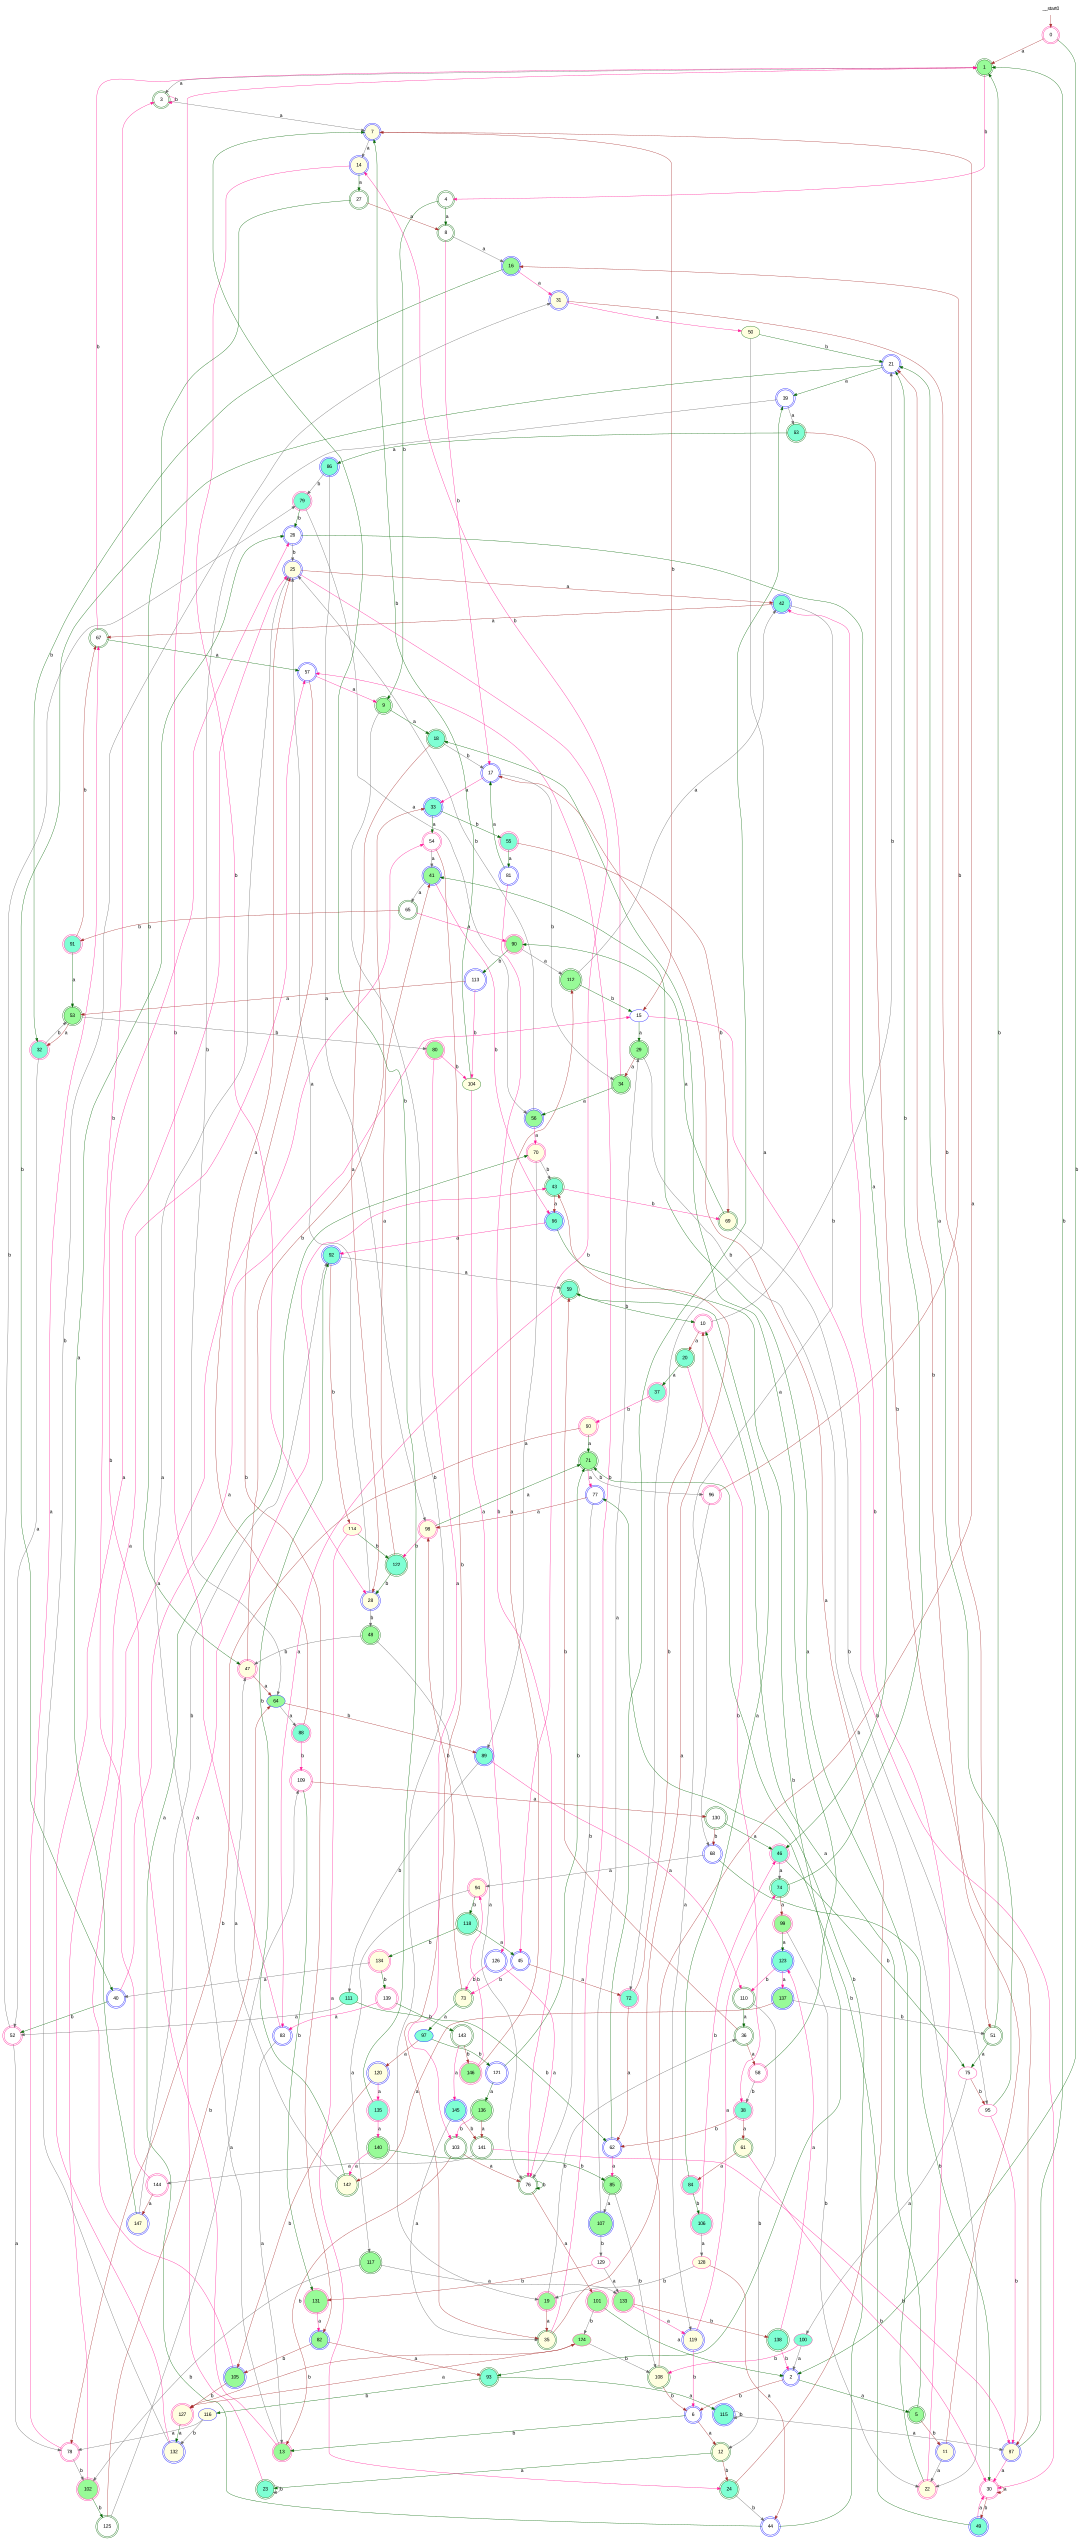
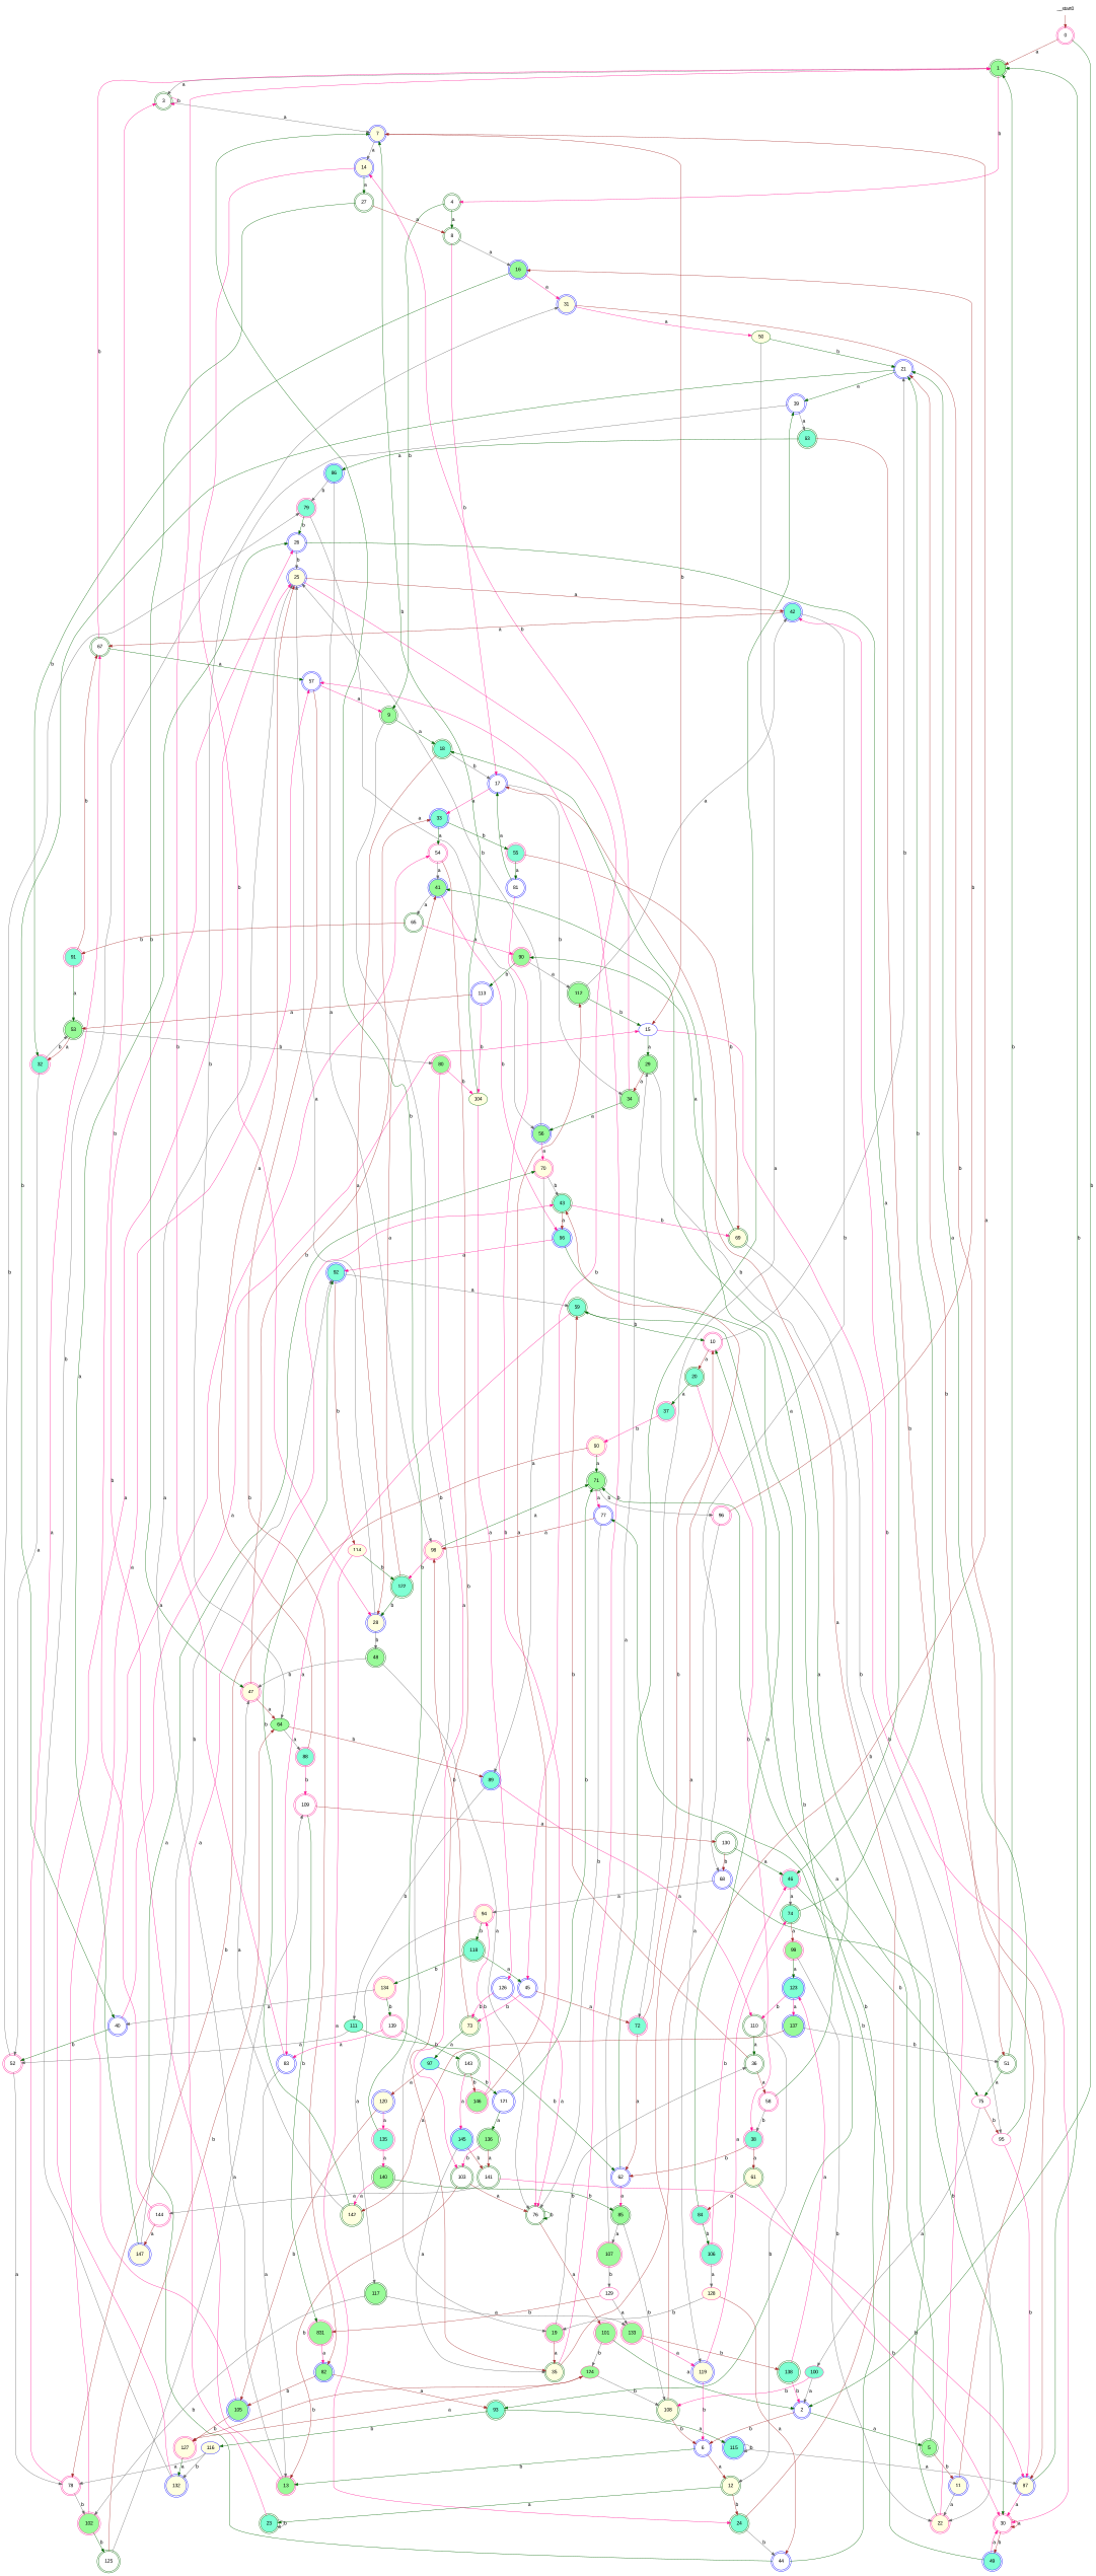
  digraph {
    fontname="Liberation Sans"
    node [color=darkgreen fillcolor=white fontname="Liberation Sans" shape=doublecircle style=filled]
    edge [color=gray40 fontname="Liberation Sans"]
    __start0 [shape=none]
    0 [color=deeppink]
    1 [fillcolor=palegreen]
    2 [color=blue]
    3
    4
    5 [fillcolor=palegreen]
    6 [color=blue]
    7 [color=blue fillcolor=lightyellow]
    8
    9 [fillcolor=palegreen]
    10 [color=deeppink]
    11 [color=blue fillcolor=lightyellow]
    12 [fillcolor=lightyellow]
    13 [color=deeppink fillcolor=palegreen]
    14 [color=blue fillcolor=lightyellow]
    15 [color=blue shape=""]
    16 [color=blue fillcolor=palegreen]
    17 [color=blue]
    18 [fillcolor=aquamarine]
    19 [color=deeppink fillcolor=palegreen]
    20 [fillcolor=aquamarine]
    21 [color=blue]
    22 [color=deeppink fillcolor=lightyellow]
    23 [fillcolor=aquamarine]
    24 [fillcolor=aquamarine]
    25 [color=blue fillcolor=lightyellow]
    26 [color=blue]
    27
    28 [color=blue fillcolor=lightyellow]
    29 [fillcolor=palegreen]
    30 [color=deeppink]
    31 [color=blue fillcolor=lightyellow]
    32 [color=deeppink fillcolor=aquamarine]
    33 [color=blue fillcolor=aquamarine]
    34 [fillcolor=palegreen]
    35 [fillcolor=lightyellow]
    36
    37 [color=deeppink fillcolor=aquamarine]
    38 [color=deeppink fillcolor=aquamarine]
    39 [color=blue]
    40 [color=blue]
    41 [color=blue fillcolor=palegreen]
    42 [color=blue fillcolor=aquamarine]
    43 [fillcolor=aquamarine]
    44 [color=blue]
    45 [color=blue]
    46 [color=deeppink fillcolor=aquamarine]
    47 [color=deeppink fillcolor=lightyellow]
    48 [fillcolor=palegreen]
    49 [color=blue fillcolor=aquamarine]
    50 [fillcolor=lightyellow shape=""]
    51
    52 [color=deeppink]
    53 [fillcolor=palegreen]
    54 [color=deeppink]
    55 [color=deeppink fillcolor=aquamarine]
    56 [color=blue fillcolor=palegreen]
    57 [color=blue]
    58 [color=deeppink]
    59 [fillcolor=aquamarine]
    60 [color=deeppink fillcolor=lightyellow]
    61 [fillcolor=lightyellow]
    62 [color=blue]
    63 [fillcolor=aquamarine]
-   64 [color=blue fillcolor=palegreen shape=""]
+   64 [fillcolor=palegreen shape=""]
    65
    66 [color=blue fillcolor=aquamarine]
    67
    68 [color=blue]
    69 [fillcolor=lightyellow]
    70 [color=deeppink fillcolor=lightyellow]
    71 [fillcolor=palegreen]
    72 [color=deeppink fillcolor=aquamarine]
    73 [fillcolor=lightyellow]
    74 [fillcolor=aquamarine]
    75 [color=deeppink shape=""]
    76
    77 [color=blue]
    78 [color=deeppink]
    79 [color=deeppink fillcolor=aquamarine]
    80 [color=deeppink fillcolor=palegreen]
    81 [color=blue]
    82 [color=blue fillcolor=palegreen]
    83 [color=blue]
    84 [color=deeppink fillcolor=aquamarine]
    85 [fillcolor=palegreen]
    86 [color=blue fillcolor=aquamarine]
    87 [color=blue fillcolor=lightyellow]
    88 [color=deeppink fillcolor=aquamarine]
    89 [color=blue fillcolor=aquamarine]
    90 [color=deeppink fillcolor=palegreen]
    91 [color=deeppink fillcolor=aquamarine]
    92 [color=blue fillcolor=aquamarine]
    93 [fillcolor=aquamarine]
    94 [color=deeppink fillcolor=lightyellow]
    95 [color=deeppink shape=""]
    96 [color=deeppink]
    97 [color=blue fillcolor=aquamarine shape=""]
    98 [color=deeppink fillcolor=lightyellow]
    99 [color=deeppink fillcolor=palegreen]
    100 [color=deeppink fillcolor=aquamarine shape=""]
    101 [color=deeppink fillcolor=palegreen]
    102 [color=deeppink fillcolor=palegreen]
    103
    104 [fillcolor=lightyellow shape=""]
    105 [color=blue fillcolor=palegreen]
    106 [color=deeppink fillcolor=aquamarine]
-   107 [color=blue fillcolor=palegreen]
+   107 [color=deeppink fillcolor=palegreen]
    108 [fillcolor=lightyellow]
    109 [color=deeppink]
    110
    111 [fillcolor=aquamarine shape=""]
    112 [fillcolor=palegreen]
    113 [color=blue]
    114 [color=deeppink fillcolor=lightyellow shape=""]
    115 [color=blue fillcolor=aquamarine]
    116 [color=blue fillcolor=lightyellow shape=""]
    117 [fillcolor=palegreen]
    118 [fillcolor=aquamarine]
    119 [color=blue fillcolor=lightyellow]
    120 [color=blue fillcolor=lightyellow]
    121 [color=blue]
    122 [fillcolor=aquamarine]
    123 [color=blue fillcolor=aquamarine]
    124 [color=deeppink fillcolor=palegreen shape=""]
    125
    126 [color=blue]
    127 [color=deeppink fillcolor=lightyellow]
    128 [color=deeppink fillcolor=lightyellow shape=""]
    129 [color=deeppink shape=""]
    130
-   131 [color=deeppink fillcolor=palegreen]
+   131 [color=deeppink fillcolor=palegreen label=831]
    132 [color=blue fillcolor=lightyellow]
    133 [color=deeppink fillcolor=palegreen]
    134 [color=deeppink fillcolor=lightyellow]
    135 [color=deeppink fillcolor=aquamarine]
    136 [fillcolor=palegreen]
    137 [color=blue fillcolor=palegreen]
    138 [fillcolor=aquamarine]
    139 [color=deeppink]
    140 [fillcolor=palegreen]
    141
    142 [fillcolor=lightyellow]
    143
    144 [color=deeppink]
    145 [color=blue fillcolor=aquamarine]
    146 [color=deeppink fillcolor=palegreen]
    147 [color=blue fillcolor=lightyellow]
    __start0 -> 0 [color=brown]
    0 -> 1 [color=brown label=a]
    0 -> 2 [color=darkgreen label=b]
    1 -> 3 [label=a]
    1 -> 4 [color=deeppink label=b]
    2 -> 5 [color=darkgreen label=a]
    2 -> 6 [color=brown label=b]
    3 -> 3 [color=deeppink label=b]
    3 -> 7 [label=a]
    4 -> 8 [color=darkgreen label=a]
    4 -> 9 [color=darkgreen label=b]
    5 -> 10 [color=darkgreen label=a]
    5 -> 11 [color=brown label=b]
    6 -> 12 [color=brown label=a]
    6 -> 13 [color=darkgreen label=b]
    7 -> 14 [label=a]
    7 -> 15 [color=brown label=b]
    8 -> 16 [label=a]
    8 -> 17 [color=deeppink label=b]
    9 -> 18 [color=darkgreen label=a]
    9 -> 19 [label=b]
    10 -> 20 [color=brown label=a]
    10 -> 21 [label=b]
    11 -> 21 [color=brown label=b]
    11 -> 22 [label=a]
    12 -> 23 [color=darkgreen label=a]
    12 -> 24 [color=brown label=b]
    13 -> 25 [label=a]
    13 -> 26 [color=deeppink label=b]
    14 -> 27 [color=darkgreen label=a]
    14 -> 28 [color=deeppink label=b]
    15 -> 29 [color=darkgreen label=a]
    15 -> 30 [color=deeppink label=b]
    16 -> 31 [color=deeppink label=a]
    16 -> 32 [color=darkgreen label=b]
    17 -> 33 [color=deeppink label=a]
    17 -> 34 [label=b]
    18 -> 17 [label=b]
    18 -> 28 [color=brown label=a]
    19 -> 35 [color=brown label=a]
    19 -> 36 [label=b]
    20 -> 37 [color=darkgreen label=a]
    20 -> 38 [color=deeppink label=b]
    21 -> 39 [color=darkgreen label=a]
    21 -> 40 [color=darkgreen label=b]
    22 -> 41 [color=darkgreen label=a]
    22 -> 42 [color=deeppink label=b]
    23 -> 23 [label=b]
    23 -> 43 [color=deeppink label=a]
    24 -> 17 [color=brown label=a]
    24 -> 44 [label=b]
    25 -> 42 [color=brown label=a]
    25 -> 45 [color=deeppink label=b]
    26 -> 25 [label=b]
    26 -> 46 [color=darkgreen label=a]
    27 -> 8 [color=brown label=a]
    27 -> 47 [color=darkgreen label=b]
    28 -> 25 [label=a]
    28 -> 48 [label=b]
    29 -> 22 [label=b]
    29 -> 34 [color=brown label=a]
    30 -> 30 [color=brown label=a]
    30 -> 49 [color=brown label=b]
    31 -> 50 [color=deeppink label=a]
    31 -> 51 [color=brown label=b]
    32 -> 52 [label=a]
    32 -> 53 [label=b]
    33 -> 54 [color=darkgreen label=a]
    33 -> 55 [color=darkgreen label=b]
    34 -> 14 [color=deeppink label=b]
    34 -> 56 [color=darkgreen label=a]
    35 -> 7 [color=brown label=a]
    35 -> 57 [color=deeppink label=b]
    36 -> 58 [color=brown label=a]
    36 -> 59 [color=brown label=b]
    37 -> 60 [color=deeppink label=b]
    38 -> 61 [color=brown label=a]
    38 -> 62 [color=brown label=b]
    39 -> 63 [label=a]
    39 -> 64 [label=b]
    40 -> 15 [color=deeppink label=a]
    40 -> 52 [color=darkgreen label=b]
    41 -> 65 [label=a]
    41 -> 66 [color=deeppink label=b]
    42 -> 67 [color=brown label=a]
    42 -> 68 [label=b]
    43 -> 66 [color=brown label=a]
    43 -> 69 [color=deeppink label=b]
    44 -> 70 [color=darkgreen label=a]
    44 -> 71 [color=darkgreen label=b]
    45 -> 72 [color=brown label=a]
    45 -> 73 [color=deeppink label=b]
    46 -> 74 [label=a]
    46 -> 75 [color=darkgreen label=b]
    47 -> 33 [color=brown label=b]
    47 -> 64 [color=brown label=a]
    48 -> 47 [label=b]
    48 -> 76 [label=a]
    49 -> 30 [color=deeppink label=a]
    49 -> 77 [color=darkgreen label=b]
    50 -> 21 [color=darkgreen label=b]
    50 -> 72 [label=a]
    51 -> 1 [color=darkgreen label=b]
    51 -> 75 [color=darkgreen label=a]
    52 -> 78 [label=a]
    52 -> 79 [label=b]
    53 -> 32 [color=brown label=a]
    53 -> 80 [label=b]
    54 -> 35 [color=brown label=b]
    54 -> 41 [label=a]
    55 -> 69 [color=brown label=b]
    55 -> 81 [color=darkgreen label=a]
    56 -> 25 [label=b]
    56 -> 70 [color=deeppink label=a]
    57 -> 9 [color=deeppink label=a]
    57 -> 82 [color=brown label=b]
    58 -> 18 [color=darkgreen label=a]
    58 -> 38 [label=b]
    59 -> 10 [color=darkgreen label=b]
    59 -> 83 [color=deeppink label=a]
    60 -> 71 [color=darkgreen label=a]
    60 -> 78 [color=brown label=b]
    61 -> 30 [color=deeppink label=b]
    61 -> 84 [color=brown label=a]
    62 -> 39 [color=darkgreen label=b]
    62 -> 85 [color=deeppink label=a]
    63 -> 86 [color=darkgreen label=a]
    63 -> 87 [color=brown label=b]
    64 -> 88 [label=a]
    64 -> 89 [color=brown label=b]
    65 -> 90 [color=deeppink label=a]
    65 -> 91 [color=brown label=b]
    66 -> 92 [color=deeppink label=a]
    66 -> 93 [color=darkgreen label=b]
    67 -> 1 [color=deeppink label=b]
    67 -> 57 [color=darkgreen label=a]
    68 -> 30 [color=darkgreen label=b]
    68 -> 94 [label=a]
    69 -> 90 [color=darkgreen label=a]
    69 -> 95 [label=b]
    70 -> 43 [label=b]
    70 -> 89 [label=a]
    71 -> 77 [color=deeppink label=a]
    71 -> 96 [label=b]
    72 -> 10 [color=brown label=b]
    72 -> 62 [color=brown label=a]
    73 -> 97 [color=darkgreen label=a]
    73 -> 98 [color=brown label=b]
    74 -> 21 [color=darkgreen label=b]
    74 -> 99 [color=brown label=a]
    75 -> 95 [color=brown label=b]
    75 -> 100 [label=a]
    76 -> 76 [color=darkgreen label=b]
    76 -> 101 [color=brown label=a]
    77 -> 76 [label=b]
    77 -> 98 [color=brown label=a]
    78 -> 67 [color=deeppink label=a]
    78 -> 102 [label=b]
    79 -> 26 [color=darkgreen label=b]
    79 -> 56 [label=a]
    80 -> 103 [color=deeppink label=a]
    80 -> 104 [color=deeppink label=b]
    81 -> 17 [color=darkgreen label=a]
    81 -> 76 [color=deeppink label=b]
    82 -> 93 [color=brown label=a]
    82 -> 105 [color=brown label=b]
    83 -> 1 [color=deeppink label=b]
    83 -> 13 [label=a]
    84 -> 59 [color=darkgreen label=a]
    84 -> 106 [color=darkgreen label=b]
    85 -> 107 [label=a]
    85 -> 108 [label=b]
    86 -> 79 [label=b]
    86 -> 98 [label=a]
    87 -> 1 [color=darkgreen label=b]
    87 -> 30 [color=deeppink label=a]
    88 -> 25 [color=brown label=a]
    88 -> 109 [color=deeppink label=b]
    89 -> 110 [color=deeppink label=a]
    89 -> 111 [label=b]
    90 -> 112 [label=a]
    90 -> 113 [color=darkgreen label=b]
    91 -> 53 [color=darkgreen label=a]
    91 -> 67 [color=brown label=b]
    92 -> 59 [label=a]
    92 -> 114 [color=brown label=b]
    93 -> 115 [color=darkgreen label=a]
    93 -> 116 [color=darkgreen label=b]
    94 -> 117 [label=a]
    94 -> 118 [color=darkgreen label=b]
    95 -> 21 [color=darkgreen label=a]
    95 -> 87 [color=deeppink label=b]
    96 -> 16 [color=brown label=b]
    96 -> 119 [label=a]
    97 -> 120 [color=brown label=a]
    97 -> 121 [color=darkgreen label=b]
    98 -> 71 [color=darkgreen label=a]
    98 -> 122 [color=deeppink label=b]
    99 -> 22 [label=b]
    99 -> 123 [color=darkgreen label=a]
    100 -> 2 [label=a]
    100 -> 108 [color=deeppink label=b]
    101 -> 2 [color=darkgreen label=a]
    101 -> 124 [label=b]
    102 -> 57 [color=deeppink label=a]
    102 -> 125 [color=darkgreen label=b]
    103 -> 13 [color=brown label=b]
    103 -> 76 [color=brown label=a]
    104 -> 7 [color=darkgreen label=b]
    104 -> 126 [color=deeppink label=a]
    105 -> 54 [color=deeppink label=a]
    105 -> 127 [color=brown label=b]
    106 -> 46 [color=deeppink label=b]
    106 -> 128 [label=a]
    107 -> 29 [label=a]
    107 -> 129 [label=b]
    108 -> 6 [color=brown label=b]
    108 -> 43 [color=brown label=a]
    109 -> 130 [color=brown label=a]
    109 -> 131 [color=darkgreen label=b]
    110 -> 12 [label=b]
    110 -> 36 [color=darkgreen label=a]
    111 -> 52 [label=a]
    111 -> 62 [color=darkgreen label=b]
    112 -> 15 [color=darkgreen label=b]
    112 -> 42 [label=a]
    113 -> 53 [color=brown label=a]
    113 -> 104 [color=deeppink label=b]
    114 -> 24 [color=deeppink label=a]
    114 -> 122 [color=darkgreen label=b]
    115 -> 87 [label=a]
    115 -> 115 [label=b]
    116 -> 78 [label=a]
    116 -> 132 [label=b]
    117 -> 102 [label=b]
    117 -> 133 [label=a]
    118 -> 45 [color=darkgreen label=a]
    118 -> 134 [color=darkgreen label=b]
    119 -> 6 [color=deeppink label=b]
    119 -> 74 [color=deeppink label=a]
    120 -> 105 [color=brown label=b]
    120 -> 135 [color=deeppink label=a]
    121 -> 71 [color=darkgreen label=b]
    121 -> 136 [color=darkgreen label=a]
    122 -> 28 [color=darkgreen label=b]
    122 -> 41 [color=brown label=a]
    123 -> 110 [color=deeppink label=b]
    123 -> 137 [color=deeppink label=a]
    124 -> 108 [label=b]
    124 -> 127 [color=brown label=a]
    125 -> 64 [color=brown label=b]
    125 -> 109 [label=a]
    126 -> 73 [color=deeppink label=b]
    126 -> 76 [color=deeppink label=a]
    127 -> 124 [color=brown label=b]
    127 -> 132 [color=darkgreen label=a]
    128 -> 19 [label=b]
    128 -> 44 [color=brown label=a]
    129 -> 131 [color=brown label=b]
    129 -> 133 [label=a]
    130 -> 46 [color=darkgreen label=a]
    130 -> 68 [color=brown label=b]
    131 -> 82 [color=deeppink label=a]
    132 -> 25 [color=deeppink label=a]
    132 -> 31 [label=b]
    133 -> 119 [color=deeppink label=a]
    133 -> 138 [color=brown label=b]
    134 -> 40 [label=a]
    134 -> 139 [color=darkgreen label=b]
    135 -> 7 [color=darkgreen label=b]
    135 -> 140 [color=deeppink label=a]
    136 -> 103 [color=deeppink label=b]
    136 -> 141 [color=brown label=a]
    137 -> 51 [label=b]
    137 -> 142 [color=brown label=a]
    138 -> 2 [color=deeppink label=b]
    138 -> 123 [color=deeppink label=a]
    139 -> 83 [color=deeppink label=a]
    139 -> 143 [color=darkgreen label=b]
    140 -> 85 [color=darkgreen label=b]
    140 -> 142 [color=deeppink label=a]
    141 -> 87 [color=deeppink label=b]
    141 -> 144 [label=a]
    142 -> 47 [label=a]
    142 -> 92 [color=darkgreen label=b]
    143 -> 145 [color=deeppink label=a]
    143 -> 146 [color=brown label=b]
    144 -> 3 [color=deeppink label=b]
    144 -> 147 [color=brown label=a]
    145 -> 35 [label=a]
    145 -> 141 [color=brown label=b]
    146 -> 94 [color=deeppink label=b]
    146 -> 112 [color=brown label=a]
    147 -> 26 [color=darkgreen label=a]
    147 -> 92 [label=b]
  }
